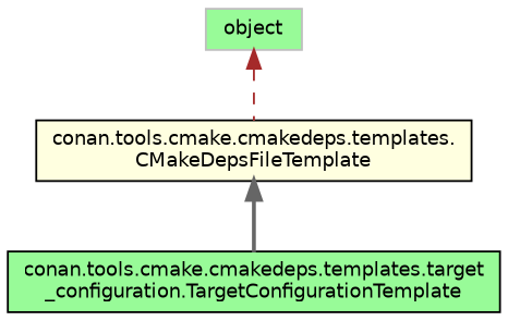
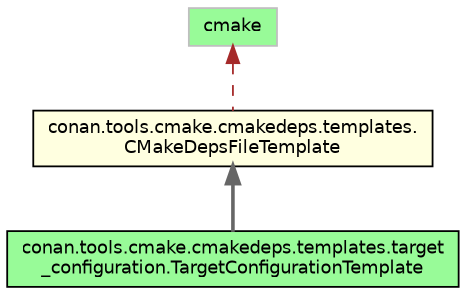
  digraph {
    node [color=black fillcolor=palegreen fontname=Helvetica fontsize=10 shape=record style=filled]
    edge [dir=back fontname=Helvetica fontsize=10 labelfontname=Helvetica labelfontsize=10]
    n1 [fontcolor=black height=0.2 label="conan.tools.cmake.cmakedeps.templates.target\l_configuration.TargetConfigurationTemplate" width=0.4]
    n2 [fillcolor=lightyellow height=0.2 label="conan.tools.cmake.cmakedeps.templates.\lCMakeDepsFileTemplate" width=0.4]
-   n3 [color=grey75 height=0.2 label=object width=0.4]
+   n3 [color=grey75 height=0.2 label=cmake width=0.4]
    n2 -> n1 [color=gray40 style=bold]
    n3 -> n2 [color=brown style=dashed]
  }
